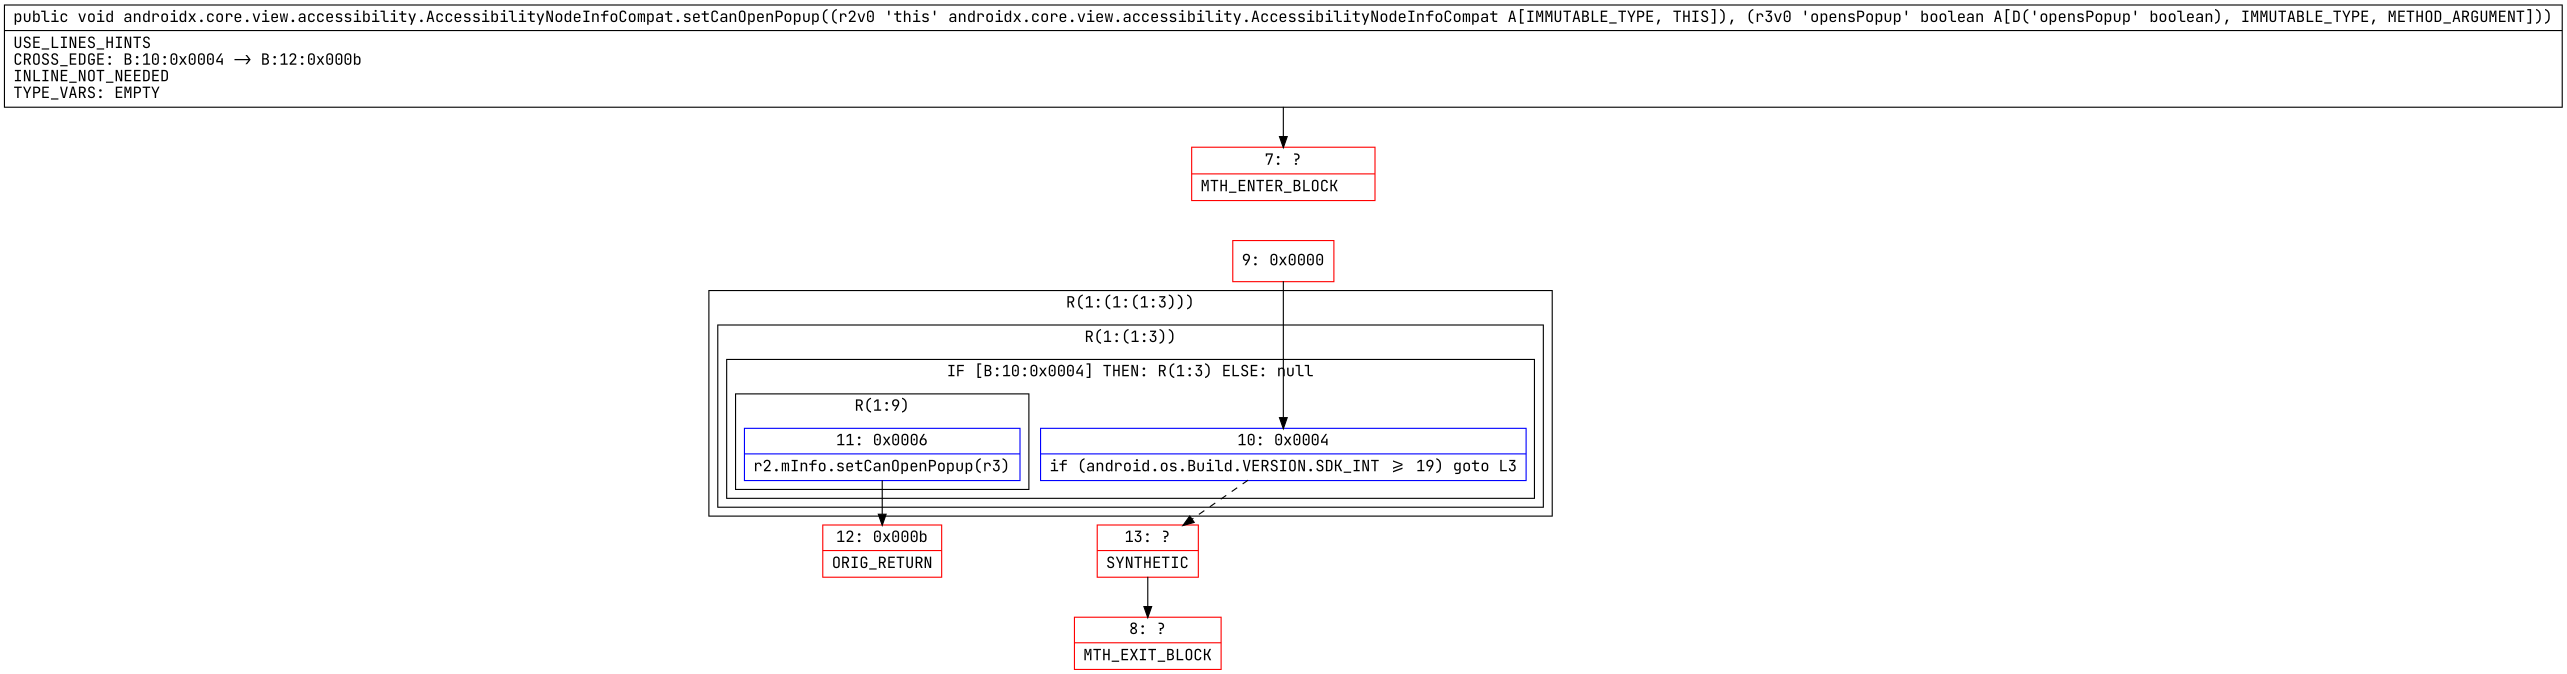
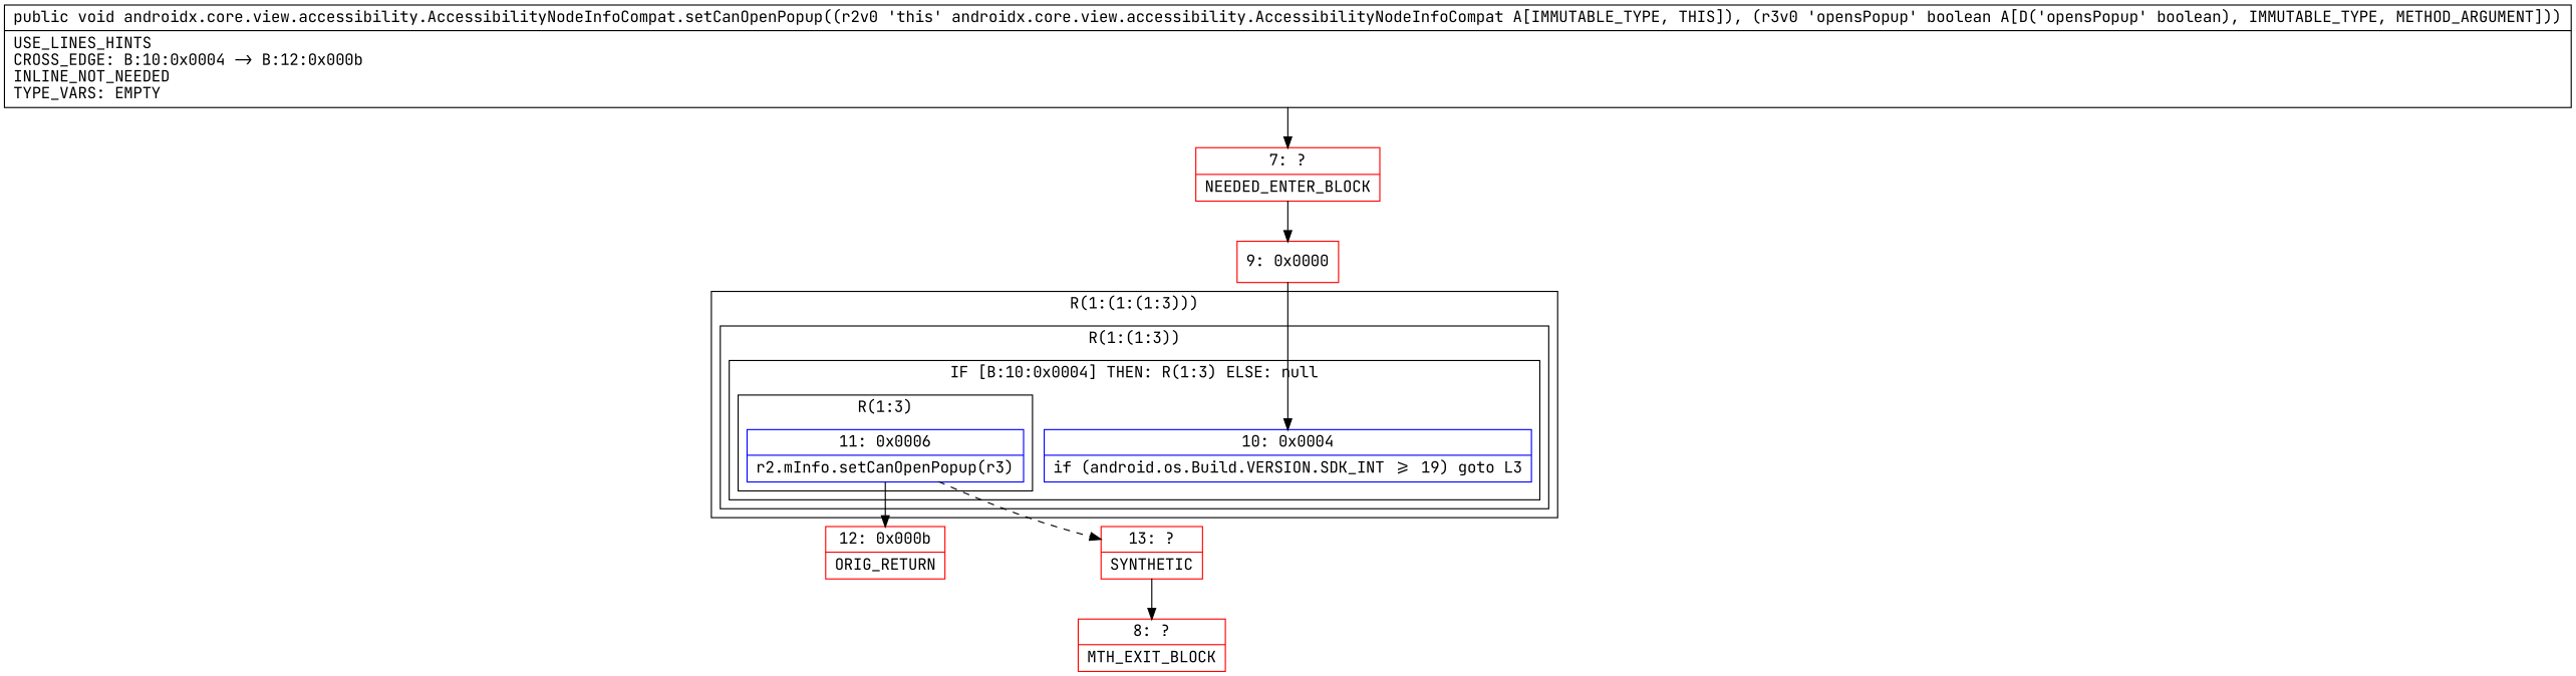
  digraph {
    fontname="JetBrains Mono"
    node [color=red fontname="JetBrains Mono" shape=record]
    edge [fontname="JetBrains Mono"]
    n1 [color=blue label="{11\:\ 0x0006|r2.mInfo.setCanOpenPopup(r3)\l}"]
    n2 [color=blue label="{10\:\ 0x0004|if (android.os.Build.VERSION.SDK_INT \>= 19) goto L3\l}"]
    n3 [label="{12\:\ 0x000b|ORIG_RETURN\l}"]
    n4 [label="{13\:\ ?|SYNTHETIC\l}"]
    n5 [label="{8\:\ ?|MTH_EXIT_BLOCK\l}"]
-   n6 [label="{7\:\ ?|MTH_ENTER_BLOCK\l}"]
+   n6 [label="{7\:\ ?|NEEDED_ENTER_BLOCK\l}"]
    n7 [label="{9\:\ 0x0000}"]
    n8 [label="{public void androidx.core.view.accessibility.AccessibilityNodeInfoCompat.setCanOpenPopup((r2v0 'this' androidx.core.view.accessibility.AccessibilityNodeInfoCompat A[IMMUTABLE_TYPE, THIS]), (r3v0 'opensPopup' boolean A[D('opensPopup' boolean), IMMUTABLE_TYPE, METHOD_ARGUMENT]))  | USE_LINES_HINTS\lCROSS_EDGE: B:10:0x0004 \-\> B:12:0x000b\lINLINE_NOT_NEEDED\lTYPE_VARS: EMPTY\l}" color=""]
    subgraph cluster_1 {
      label="R(1:(1:(1:3)))"
      subgraph cluster_2 {
        label="R(1:(1:3))"
        subgraph cluster_3 {
          label="IF [B:10:0x0004] THEN: R(1:3) ELSE: null"
          n2
          subgraph cluster_4 {
-           label="R(1:9)"
+           label="R(1:3)"
            n1
          }
        }
      }
    }
    n1 -> n3
-   n2 -> n4 [style=dashed]
+   n1 -> n4 [style=dashed]
    n4 -> n5
+   n6 -> n7
    n7 -> n2
    n8 -> n6
  }
